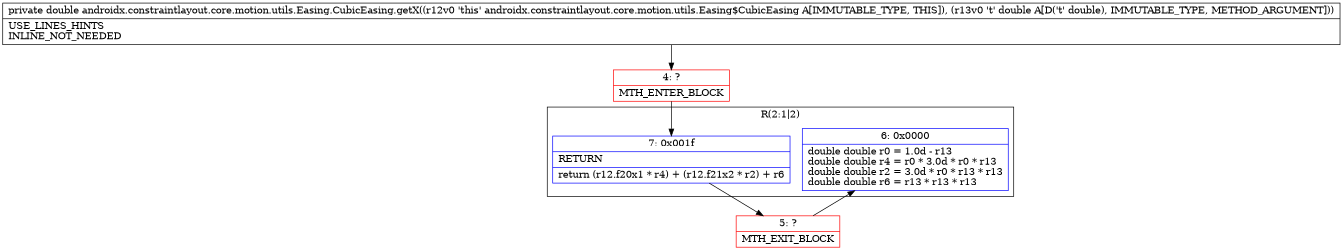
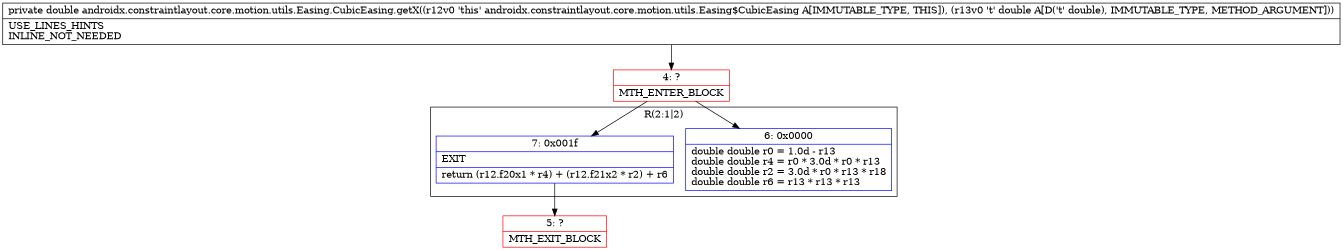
  digraph {
    node [color=blue shape=record]
-   n1 [label="{6\:\ 0x0000|double double r0 = 1.0d \- r13\ldouble double r4 = r0 * 3.0d * r0 * r13\ldouble double r2 = 3.0d * r0 * r13 * r13\ldouble double r6 = r13 * r13 * r13\l}"]
-   n2 [label="{7\:\ 0x001f|RETURN\l|return (r12.f20x1 * r4) + (r12.f21x2 * r2) + r6\l}"]
+   n1 [label="{6\:\ 0x0000|double double r0 = 1.0d \- r13\ldouble double r4 = r0 * 3.0d * r0 * r13\ldouble double r2 = 3.0d * r0 * r13 * r18\ldouble double r6 = r13 * r13 * r13\l}"]
+   n2 [label="{7\:\ 0x001f|EXIT\l|return (r12.f20x1 * r4) + (r12.f21x2 * r2) + r6\l}"]
    n3 [color=red label="{5\:\ ?|MTH_EXIT_BLOCK\l}"]
    n4 [color=red label="{4\:\ ?|MTH_ENTER_BLOCK\l}"]
    n5 [label="{private double androidx.constraintlayout.core.motion.utils.Easing.CubicEasing.getX((r12v0 'this' androidx.constraintlayout.core.motion.utils.Easing$CubicEasing A[IMMUTABLE_TYPE, THIS]), (r13v0 't' double A[D('t' double), IMMUTABLE_TYPE, METHOD_ARGUMENT]))  | USE_LINES_HINTS\lINLINE_NOT_NEEDED\l}" color=""]
    subgraph cluster_1 {
      label="R(2:1|2)"
      n1
      n2
    }
    n2 -> n3
-   n3 -> n1
+   n4 -> n1
    n4 -> n2
    n5 -> n4
  }
